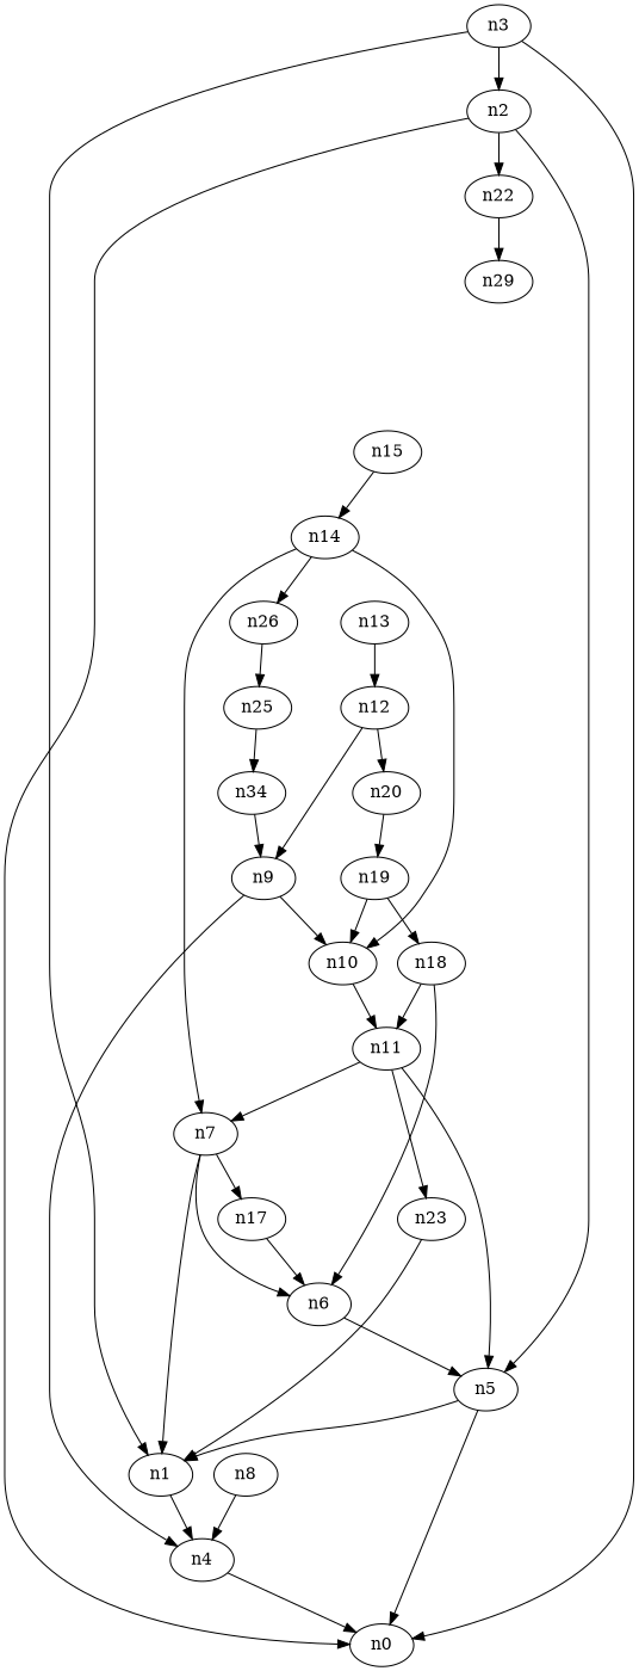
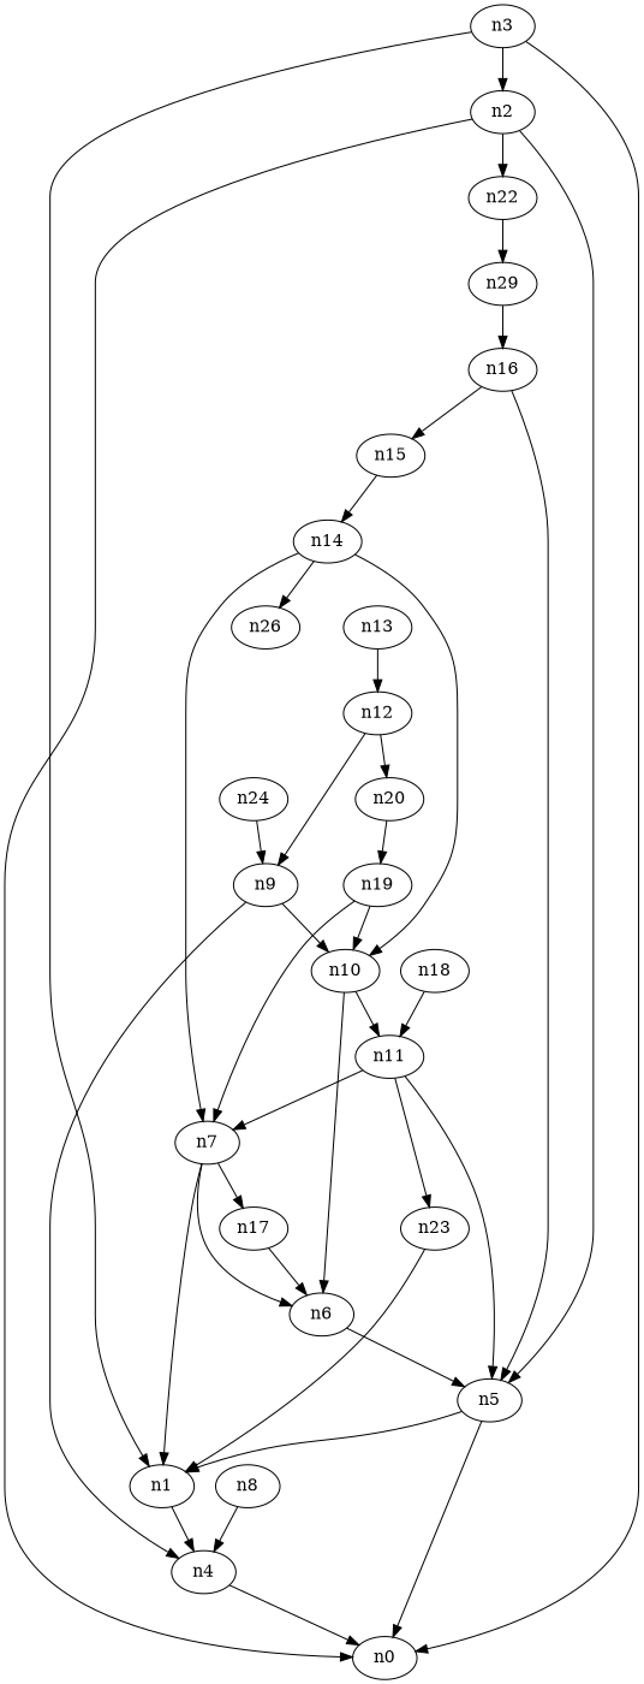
  digraph {
    n1
    n4
    n0
    n2
    n5
    n22
    n21 [label=n29]
+   n16
    n3
    n6
    n7
    n17
    n8
    n9
    n10
    n11
    n23
    n12
    n20
    n19
    n18
    n13
    n14
    n26
-   n25
-   n24 [label=n34]
+   n24
    n15
    n1 -> n4
    n4 -> n0
    n2 -> n0
    n2 -> n5
    n2 -> n22
    n5 -> n1
    n5 -> n0
    n22 -> n21
+   n21 -> n16
+   n16 -> n5
+   n16 -> n15
    n3 -> n1
    n3 -> n0
    n3 -> n2
    n6 -> n5
    n7 -> n1
    n7 -> n6
    n7 -> n17
    n17 -> n6
    n8 -> n4
    n9 -> n4
    n9 -> n10
-   n18 -> n6
+   n10 -> n6
    n10 -> n11
    n11 -> n5
    n11 -> n7
    n11 -> n23
    n23 -> n1
    n12 -> n9
    n12 -> n20
    n20 -> n19
    n19 -> n10
-   n19 -> n18
+   n19 -> n7
    n18 -> n11
    n13 -> n12
    n14 -> n7
    n14 -> n10
    n14 -> n26
-   n26 -> n25
-   n25 -> n24
    n24 -> n9
    n15 -> n14
  }
